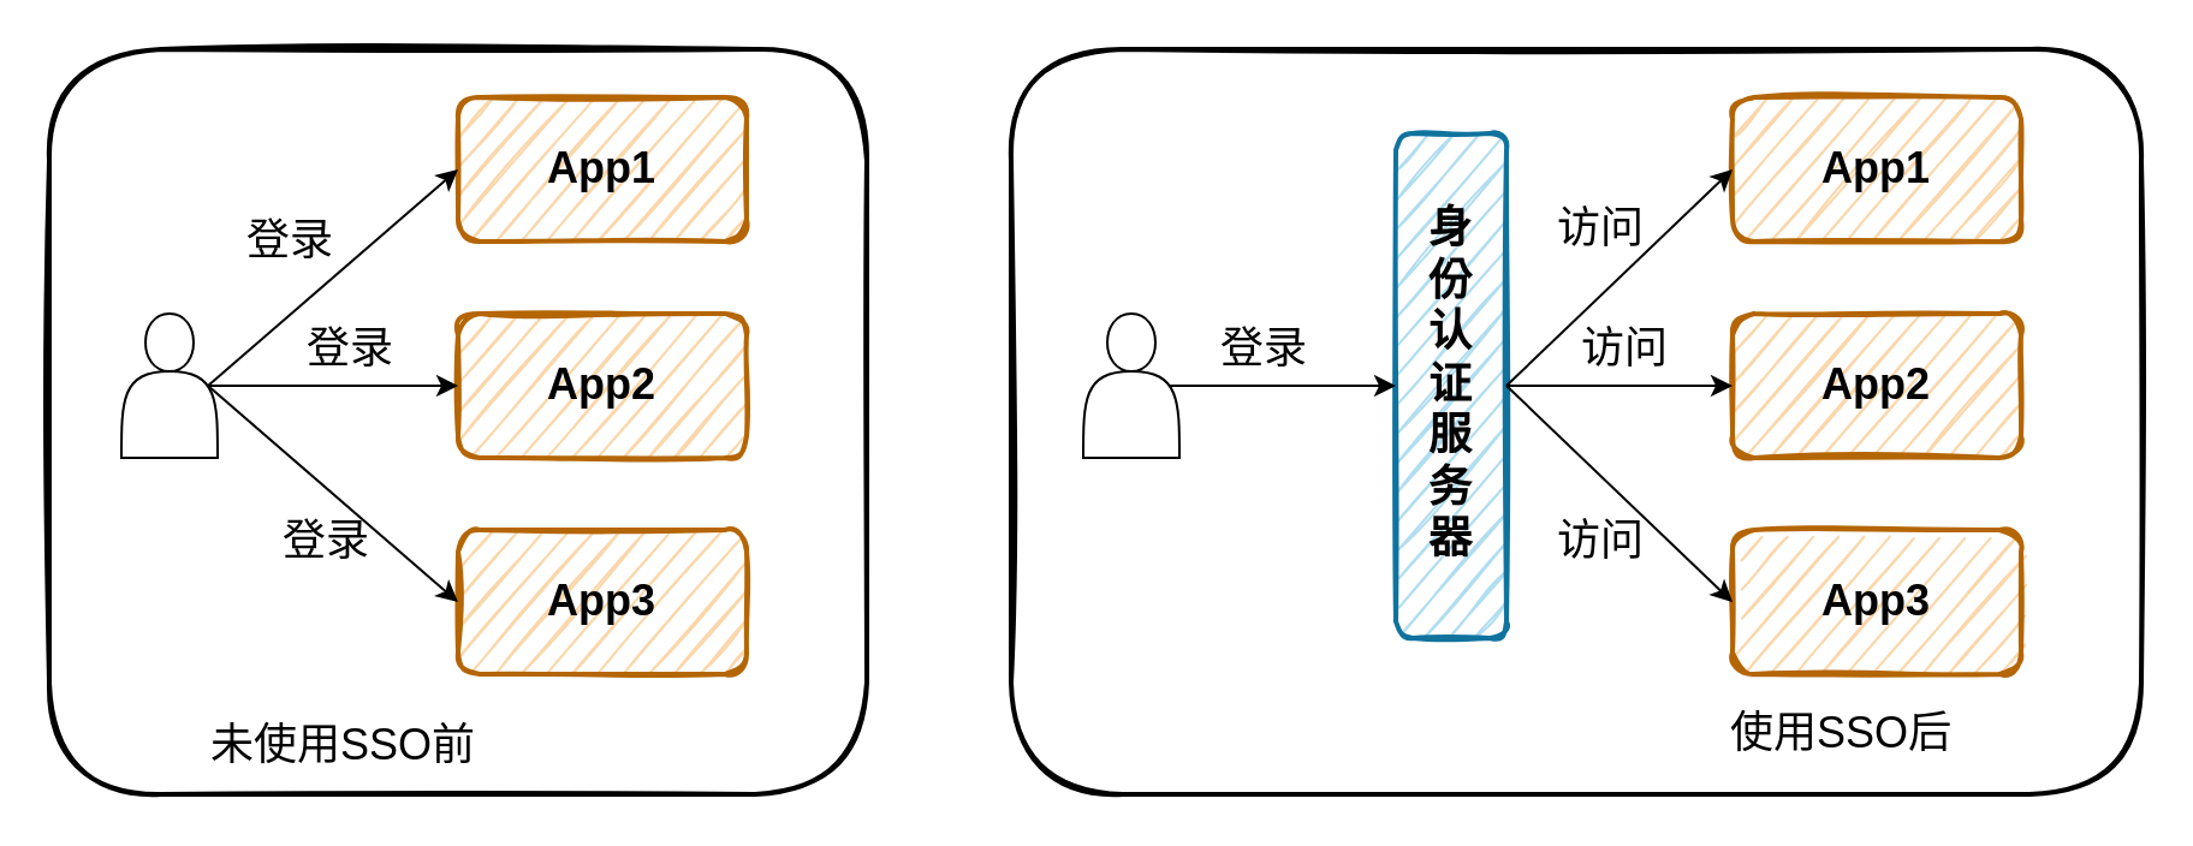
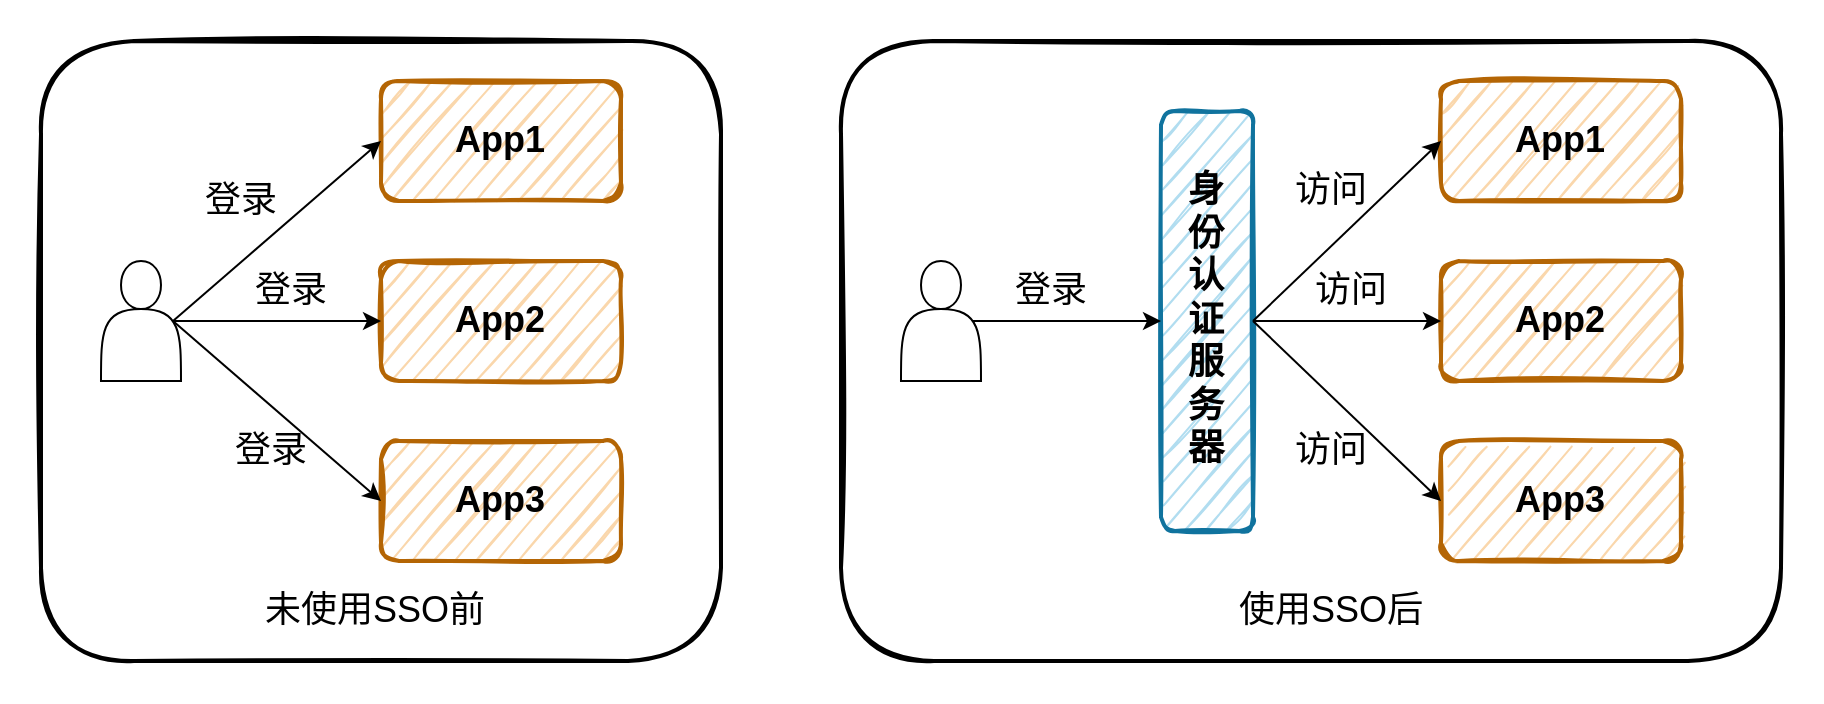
  <mxCell id="0" />
  <mxCell id="1" parent="0" />
  <mxCell id="2" value="" style="group" vertex="1" connectable="0" parent="1"><mxGeometry x="20" y="20" width="340" height="310" as="geometry" /></mxCell>
  <mxCell id="3" value="" style="shape=actor;whiteSpace=wrap;html=1;" vertex="1" parent="2"><mxGeometry x="30" y="110" width="40" height="60" as="geometry" /></mxCell>
  <mxCell id="4" value="&lt;font style=&quot;font-size: 18px;&quot;&gt;&lt;b style=&quot;&quot;&gt;App1&lt;/b&gt;&lt;/font&gt;" style="rounded=1;whiteSpace=wrap;html=1;sketch=1;strokeWidth=2;fillColor=#fad7ac;fillStyle=hachure;strokeColor=#b46504;" vertex="1" parent="2"><mxGeometry x="170" y="20" width="120" height="60" as="geometry" /></mxCell>
  <mxCell id="5" style="rounded=0;orthogonalLoop=1;jettySize=auto;html=1;exitX=0.9;exitY=0.5;exitDx=0;exitDy=0;exitPerimeter=0;entryX=0;entryY=0.5;entryDx=0;entryDy=0;fontSize=18;fontColor=#000000;" edge="1" parent="2" source="3" target="4"><mxGeometry relative="1" as="geometry" /></mxCell>
  <mxCell id="6" value="&lt;font style=&quot;font-size: 18px;&quot;&gt;&lt;b&gt;App2&lt;/b&gt;&lt;/font&gt;" style="rounded=1;whiteSpace=wrap;html=1;sketch=1;strokeWidth=2;fillColor=#fad7ac;fillStyle=hachure;strokeColor=#b46504;" vertex="1" parent="2"><mxGeometry x="170" y="110" width="120" height="60" as="geometry" /></mxCell>
  <mxCell id="7" style="edgeStyle=none;rounded=0;orthogonalLoop=1;jettySize=auto;html=1;exitX=0.9;exitY=0.5;exitDx=0;exitDy=0;exitPerimeter=0;fontSize=18;fontColor=#000000;" edge="1" parent="2" source="3" target="6"><mxGeometry relative="1" as="geometry" /></mxCell>
  <mxCell id="8" value="&lt;font style=&quot;font-size: 18px;&quot;&gt;&lt;b&gt;App3&lt;/b&gt;&lt;/font&gt;" style="rounded=1;whiteSpace=wrap;html=1;sketch=1;strokeWidth=2;fillColor=#fad7ac;fillStyle=hachure;strokeColor=#b46504;" vertex="1" parent="2"><mxGeometry x="170" y="200" width="120" height="60" as="geometry" /></mxCell>
  <mxCell id="9" style="edgeStyle=none;rounded=0;orthogonalLoop=1;jettySize=auto;html=1;exitX=0.9;exitY=0.5;exitDx=0;exitDy=0;exitPerimeter=0;entryX=0;entryY=0.5;entryDx=0;entryDy=0;fontSize=18;fontColor=#000000;" edge="1" parent="2" source="3" target="8"><mxGeometry relative="1" as="geometry" /></mxCell>
  <mxCell id="10" value="登录" style="text;html=1;align=center;verticalAlign=middle;resizable=0;points=[];autosize=1;strokeColor=none;fillColor=none;fontSize=18;fontColor=#000000;" vertex="1" parent="2"><mxGeometry x="75" y="65" width="50" height="30" as="geometry" /></mxCell>
  <mxCell id="11" value="登录" style="text;html=1;align=center;verticalAlign=middle;resizable=0;points=[];autosize=1;strokeColor=none;fillColor=none;fontSize=18;fontColor=#000000;" vertex="1" parent="2"><mxGeometry x="100" y="110" width="50" height="30" as="geometry" /></mxCell>
  <mxCell id="12" value="登录" style="text;html=1;align=center;verticalAlign=middle;resizable=0;points=[];autosize=1;strokeColor=none;fillColor=none;fontSize=18;fontColor=#000000;" vertex="1" parent="2"><mxGeometry x="90" y="190" width="50" height="30" as="geometry" /></mxCell>
  <mxCell id="13" value="" style="rounded=1;whiteSpace=wrap;html=1;sketch=1;fillStyle=hachure;fontSize=18;fontColor=#000000;strokeWidth=2;fillColor=none;" vertex="1" parent="2"><mxGeometry width="340" height="310" as="geometry" /></mxCell>
- <mxCell id="14" value="未使用SSO前" style="text;html=1;strokeColor=none;fillColor=none;align=center;verticalAlign=middle;whiteSpace=wrap;rounded=0;sketch=1;fillStyle=hachure;fontSize=18;fontColor=#000000;" vertex="1" parent="2"><mxGeometry x="55" y="275" width="135" height="30" as="geometry" /></mxCell>
+ <mxCell id="14" value="未使用SSO前" style="text;html=1;strokeColor=none;fillColor=none;align=center;verticalAlign=middle;whiteSpace=wrap;rounded=0;sketch=1;fillStyle=hachure;fontSize=18;fontColor=#000000;" vertex="1" parent="2"><mxGeometry x="100" y="270" width="135" height="30" as="geometry" /></mxCell>
  <mxCell id="15" value="" style="group" vertex="1" connectable="0" parent="1"><mxGeometry x="420" y="20" width="470" height="310" as="geometry" /></mxCell>
  <mxCell id="16" value="" style="rounded=1;whiteSpace=wrap;html=1;sketch=1;fillStyle=hachure;fontSize=18;fontColor=#000000;strokeWidth=2;fillColor=none;" vertex="1" parent="15"><mxGeometry width="470" height="310" as="geometry" /></mxCell>
  <mxCell id="17" value="" style="shape=actor;whiteSpace=wrap;html=1;" vertex="1" parent="15"><mxGeometry x="30" y="110" width="40" height="60" as="geometry" /></mxCell>
  <mxCell id="18" value="&lt;font style=&quot;font-size: 18px;&quot;&gt;&lt;b style=&quot;&quot;&gt;App1&lt;/b&gt;&lt;/font&gt;" style="rounded=1;whiteSpace=wrap;html=1;sketch=1;strokeWidth=2;fillColor=#fad7ac;fillStyle=hachure;strokeColor=#b46504;" vertex="1" parent="15"><mxGeometry x="300" y="20" width="120" height="60" as="geometry" /></mxCell>
  <mxCell id="19" value="&lt;font style=&quot;font-size: 18px;&quot;&gt;&lt;b&gt;App2&lt;/b&gt;&lt;/font&gt;" style="rounded=1;whiteSpace=wrap;html=1;sketch=1;strokeWidth=2;fillColor=#fad7ac;fillStyle=hachure;strokeColor=#b46504;" vertex="1" parent="15"><mxGeometry x="300" y="110" width="120" height="60" as="geometry" /></mxCell>
  <mxCell id="20" value="&lt;font style=&quot;font-size: 18px;&quot;&gt;&lt;b&gt;App3&lt;/b&gt;&lt;/font&gt;" style="rounded=1;whiteSpace=wrap;html=1;sketch=1;strokeWidth=2;fillColor=#fad7ac;fillStyle=hachure;strokeColor=#b46504;" vertex="1" parent="15"><mxGeometry x="300" y="200" width="120" height="60" as="geometry" /></mxCell>
  <mxCell id="21" value="登录" style="text;html=1;align=center;verticalAlign=middle;resizable=0;points=[];autosize=1;strokeColor=none;fillColor=none;fontSize=18;fontColor=#000000;" vertex="1" parent="15"><mxGeometry x="80" y="110" width="50" height="30" as="geometry" /></mxCell>
- <mxCell id="22" value="使用SSO后" style="text;html=1;strokeColor=none;fillColor=none;align=center;verticalAlign=middle;whiteSpace=wrap;rounded=0;sketch=1;fillStyle=hachure;fontSize=18;fontColor=#000000;" vertex="1" parent="15"><mxGeometry x="277.5" y="270" width="135" height="30" as="geometry" /></mxCell>
+ <mxCell id="22" value="使用SSO后" style="text;html=1;strokeColor=none;fillColor=none;align=center;verticalAlign=middle;whiteSpace=wrap;rounded=0;sketch=1;fillStyle=hachure;fontSize=18;fontColor=#000000;" vertex="1" parent="15"><mxGeometry x="177.5" y="270" width="135" height="30" as="geometry" /></mxCell>
  <mxCell id="23" value="" style="group" vertex="1" connectable="0" parent="15"><mxGeometry x="160" y="35" width="46" height="210" as="geometry" /></mxCell>
  <mxCell id="24" value="" style="rounded=1;whiteSpace=wrap;html=1;sketch=1;fillStyle=hachure;fontSize=18;strokeWidth=2;fillColor=#b1ddf0;verticalAlign=middle;strokeColor=#10739e;" vertex="1" parent="23"><mxGeometry width="46" height="210" as="geometry" /></mxCell>
  <mxCell id="25" value="&lt;b&gt;身份认证服务器&lt;/b&gt;" style="text;html=1;strokeColor=none;fillColor=none;align=center;verticalAlign=middle;whiteSpace=wrap;rounded=0;sketch=1;fillStyle=hachure;fontSize=18;fontColor=#000000;" vertex="1" parent="23"><mxGeometry x="8" y="20" width="30" height="170" as="geometry" /></mxCell>
  <mxCell id="26" style="edgeStyle=none;rounded=0;orthogonalLoop=1;jettySize=auto;html=1;exitX=1;exitY=0.5;exitDx=0;exitDy=0;entryX=0;entryY=0.5;entryDx=0;entryDy=0;fontSize=18;fontColor=#000000;" edge="1" parent="15" source="24" target="18"><mxGeometry relative="1" as="geometry" /></mxCell>
  <mxCell id="27" style="edgeStyle=none;rounded=0;orthogonalLoop=1;jettySize=auto;html=1;exitX=1;exitY=0.5;exitDx=0;exitDy=0;entryX=0;entryY=0.5;entryDx=0;entryDy=0;fontSize=18;fontColor=#000000;" edge="1" parent="15" source="24" target="19"><mxGeometry relative="1" as="geometry" /></mxCell>
  <mxCell id="28" style="edgeStyle=none;rounded=0;orthogonalLoop=1;jettySize=auto;html=1;exitX=0.9;exitY=0.5;exitDx=0;exitDy=0;exitPerimeter=0;entryX=0;entryY=0.5;entryDx=0;entryDy=0;fontSize=18;fontColor=#000000;" edge="1" parent="15" source="17" target="24"><mxGeometry relative="1" as="geometry" /></mxCell>
  <mxCell id="29" style="edgeStyle=none;rounded=0;orthogonalLoop=1;jettySize=auto;html=1;exitX=1;exitY=0.5;exitDx=0;exitDy=0;entryX=0;entryY=0.5;entryDx=0;entryDy=0;fontSize=18;fontColor=#000000;" edge="1" parent="15" source="24" target="20"><mxGeometry relative="1" as="geometry" /></mxCell>
  <mxCell id="30" value="访问" style="text;html=1;align=center;verticalAlign=middle;resizable=0;points=[];autosize=1;strokeColor=none;fillColor=none;fontSize=18;fontColor=#000000;" vertex="1" parent="15"><mxGeometry x="220" y="60" width="50" height="30" as="geometry" /></mxCell>
  <mxCell id="31" value="访问" style="text;html=1;align=center;verticalAlign=middle;resizable=0;points=[];autosize=1;strokeColor=none;fillColor=none;fontSize=18;fontColor=#000000;" vertex="1" parent="15"><mxGeometry x="230" y="110" width="50" height="30" as="geometry" /></mxCell>
  <mxCell id="32" value="访问" style="text;html=1;align=center;verticalAlign=middle;resizable=0;points=[];autosize=1;strokeColor=none;fillColor=none;fontSize=18;fontColor=#000000;" vertex="1" parent="15"><mxGeometry x="220" y="190" width="50" height="30" as="geometry" /></mxCell>
